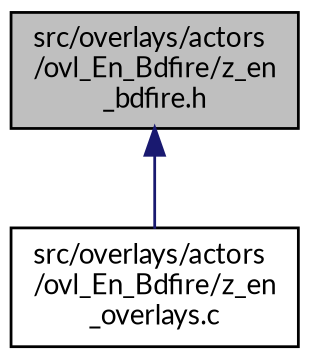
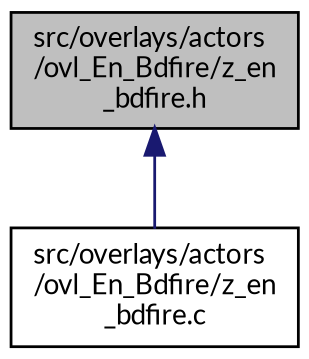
  digraph {
    fontname=Lato
    node [color=black fontname=Lato fontsize=10 shape=record style=filled]
    n1 [fillcolor=grey75 fontcolor=black height=0.2 label="src/overlays/actors\l/ovl_En_Bdfire/z_en\l_bdfire.h" width=0.4]
-   n2 [fillcolor=white height=0.2 label="src/overlays/actors\l/ovl_En_Bdfire/z_en\l_overlays.c" width=0.4]
+   n2 [fillcolor=white height=0.2 label="src/overlays/actors\l/ovl_En_Bdfire/z_en\l_bdfire.c" width=0.4]
    n1 -> n2 [color=midnightblue dir=back fontname=Lato fontsize=10 labelfontname=Helvetica labelfontsize=10 style=solid]
  }
